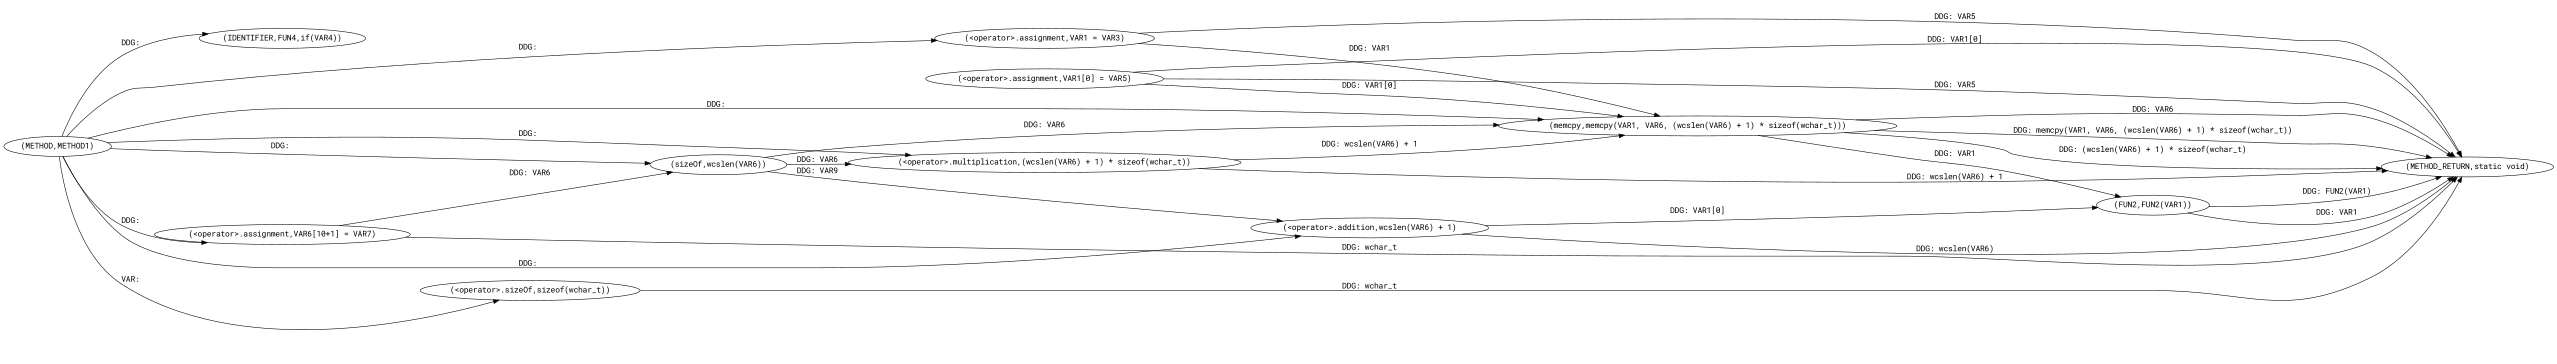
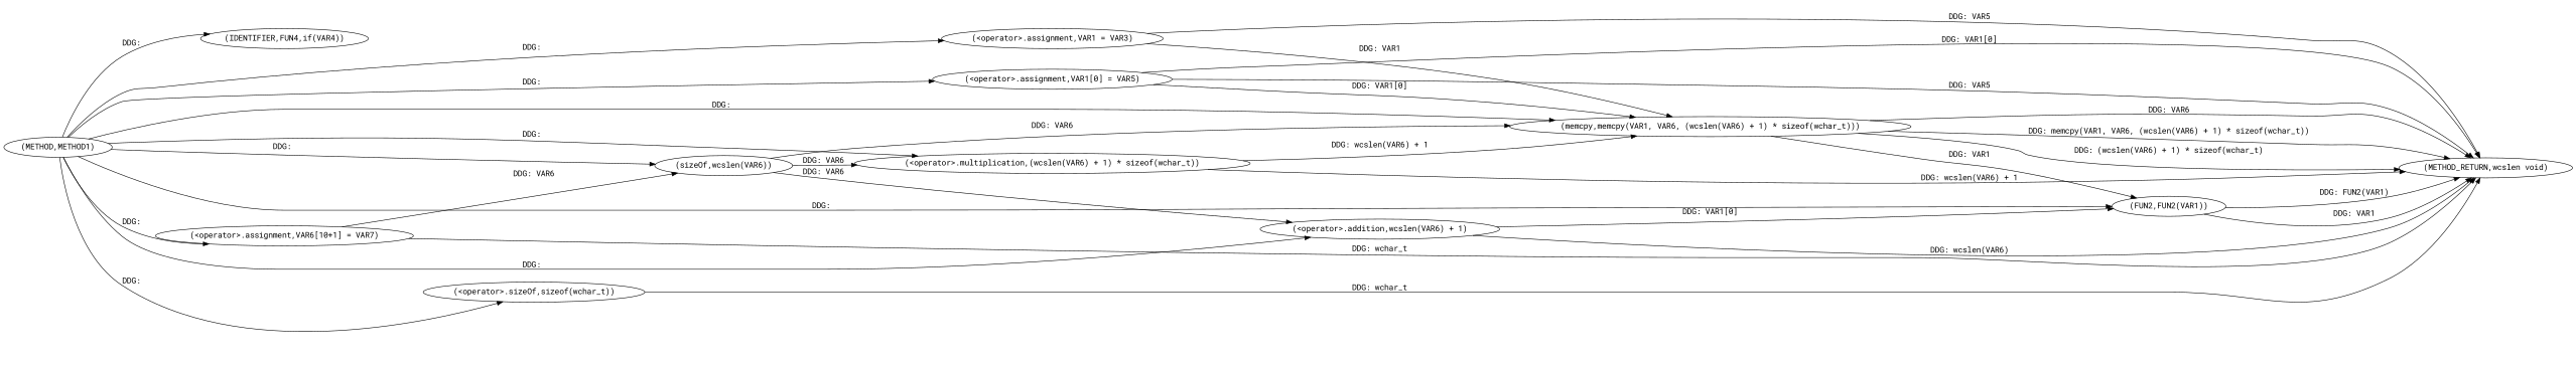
  digraph {
    fontname="Roboto Mono"
    rankdir=LR
    node [fontname="Roboto Mono"]
    edge [fontname="Roboto Mono"]
    n1 [label="(METHOD,METHOD1)"]
    n2 [label="(IDENTIFIER,FUN4,if(VAR4))"]
    n3 [label="(<operator>.assignment,VAR1 = VAR3)"]
    n4 [label="(<operator>.assignment,VAR1[0] = VAR5)"]
    n5 [label="(<operator>.assignment,VAR6[10+1] = VAR7)"]
    n6 [label="(memcpy,memcpy(VAR1, VAR6, (wcslen(VAR6) + 1) * sizeof(wchar_t)))"]
    n7 [label="(<operator>.multiplication,(wcslen(VAR6) + 1) * sizeof(wchar_t))"]
    n8 [label="(<operator>.addition,wcslen(VAR6) + 1)"]
    n9 [label="(sizeOf,wcslen(VAR6))"]
    n10 [label="(<operator>.sizeOf,sizeof(wchar_t))"]
    n11 [label="(FUN2,FUN2(VAR1))"]
-   n12 [label="(METHOD_RETURN,static void)"]
+   n12 [label="(METHOD_RETURN,wcslen void)"]
    n1 -> n2 [label="DDG: "]
    n1 -> n3 [label="DDG: "]
+   n1 -> n4 [label="DDG: "]
    n1 -> n5 [label="DDG: "]
    n1 -> n6 [label="DDG: "]
    n1 -> n7 [label="DDG: "]
    n1 -> n8 [label="DDG: "]
    n1 -> n9 [label="DDG: "]
-   n1 -> n10 [label="VAR: "]
+   n1 -> n10 [label="DDG: "]
+   n1 -> n11 [label="DDG: "]
    n3 -> n6 [label="DDG: VAR1"]
    n3 -> n12 [label="DDG: VAR5"]
    n4 -> n6 [label="DDG: VAR1[0]"]
    n4 -> n12 [label="DDG: VAR1[0]"]
    n4 -> n12 [label="DDG: VAR5"]
    n5 -> n9 [label="DDG: VAR6"]
    n5 -> n12 [label="DDG: wchar_t"]
    n6 -> n11 [label="DDG: VAR1"]
    n6 -> n12 [label="DDG: VAR6"]
    n6 -> n12 [label="DDG: memcpy(VAR1, VAR6, (wcslen(VAR6) + 1) * sizeof(wchar_t))"]
    n6 -> n12 [label="DDG: (wcslen(VAR6) + 1) * sizeof(wchar_t)"]
    n7 -> n6 [label="DDG: wcslen(VAR6) + 1"]
    n7 -> n12 [label="DDG: wcslen(VAR6) + 1"]
    n8 -> n11 [label="DDG: VAR1[0]"]
    n8 -> n12 [label="DDG: wcslen(VAR6)"]
    n9 -> n6 [label="DDG: VAR6"]
    n9 -> n7 [label="DDG: VAR6"]
-   n9 -> n8 [label="DDG: VAR9"]
+   n9 -> n8 [label="DDG: VAR6"]
    n10 -> n12 [label="DDG: wchar_t"]
    n11 -> n12 [label="DDG: VAR1"]
    n11 -> n12 [label="DDG: FUN2(VAR1)"]
  }
